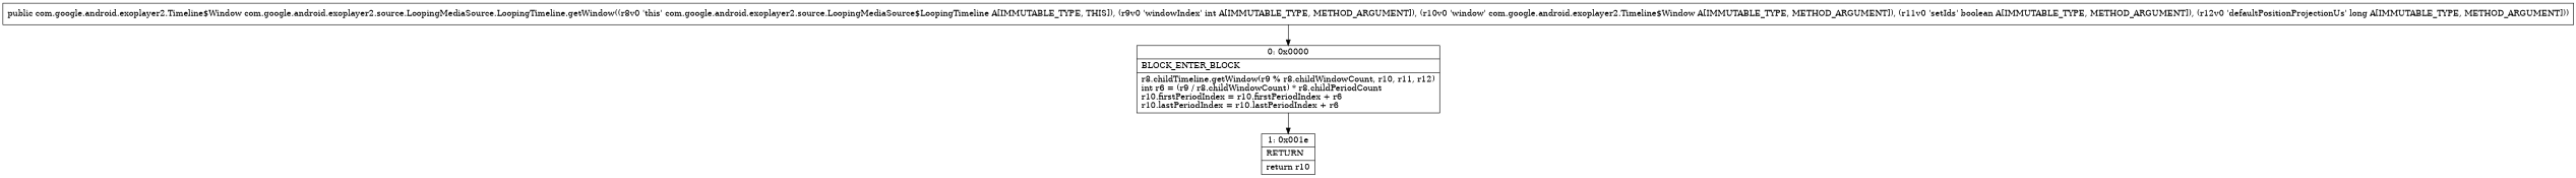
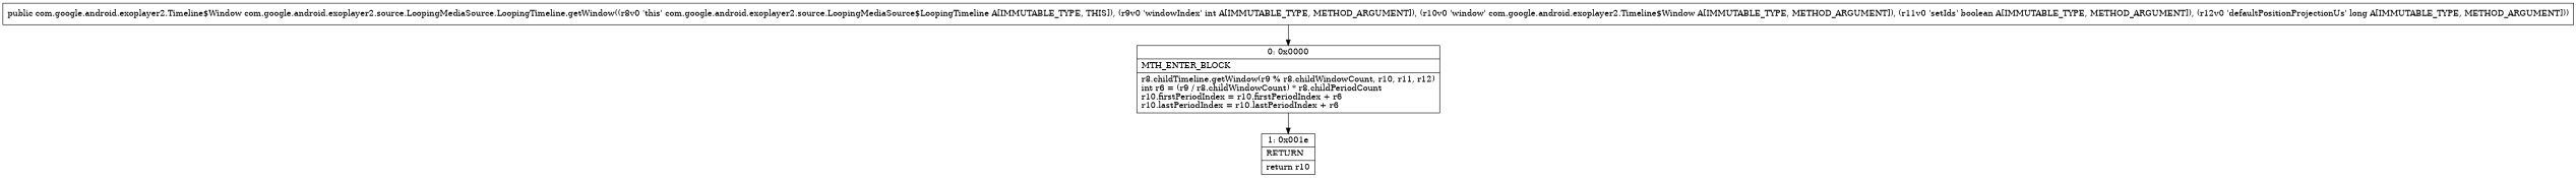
  digraph {
    node [shape=record]
-   n1 [label="{0\:\ 0x0000|BLOCK_ENTER_BLOCK\l|r8.childTimeline.getWindow(r9 % r8.childWindowCount, r10, r11, r12)\lint r6 = (r9 \/ r8.childWindowCount) * r8.childPeriodCount\lr10.firstPeriodIndex = r10.firstPeriodIndex + r6\lr10.lastPeriodIndex = r10.lastPeriodIndex + r6\l}"]
+   n1 [label="{0\:\ 0x0000|MTH_ENTER_BLOCK\l|r8.childTimeline.getWindow(r9 % r8.childWindowCount, r10, r11, r12)\lint r6 = (r9 \/ r8.childWindowCount) * r8.childPeriodCount\lr10.firstPeriodIndex = r10.firstPeriodIndex + r6\lr10.lastPeriodIndex = r10.lastPeriodIndex + r6\l}"]
    n2 [label="{1\:\ 0x001e|RETURN\l|return r10\l}"]
    n3 [label="{public com.google.android.exoplayer2.Timeline$Window com.google.android.exoplayer2.source.LoopingMediaSource.LoopingTimeline.getWindow((r8v0 'this' com.google.android.exoplayer2.source.LoopingMediaSource$LoopingTimeline A[IMMUTABLE_TYPE, THIS]), (r9v0 'windowIndex' int A[IMMUTABLE_TYPE, METHOD_ARGUMENT]), (r10v0 'window' com.google.android.exoplayer2.Timeline$Window A[IMMUTABLE_TYPE, METHOD_ARGUMENT]), (r11v0 'setIds' boolean A[IMMUTABLE_TYPE, METHOD_ARGUMENT]), (r12v0 'defaultPositionProjectionUs' long A[IMMUTABLE_TYPE, METHOD_ARGUMENT])) }"]
    n1 -> n2
    n3 -> n1
  }
